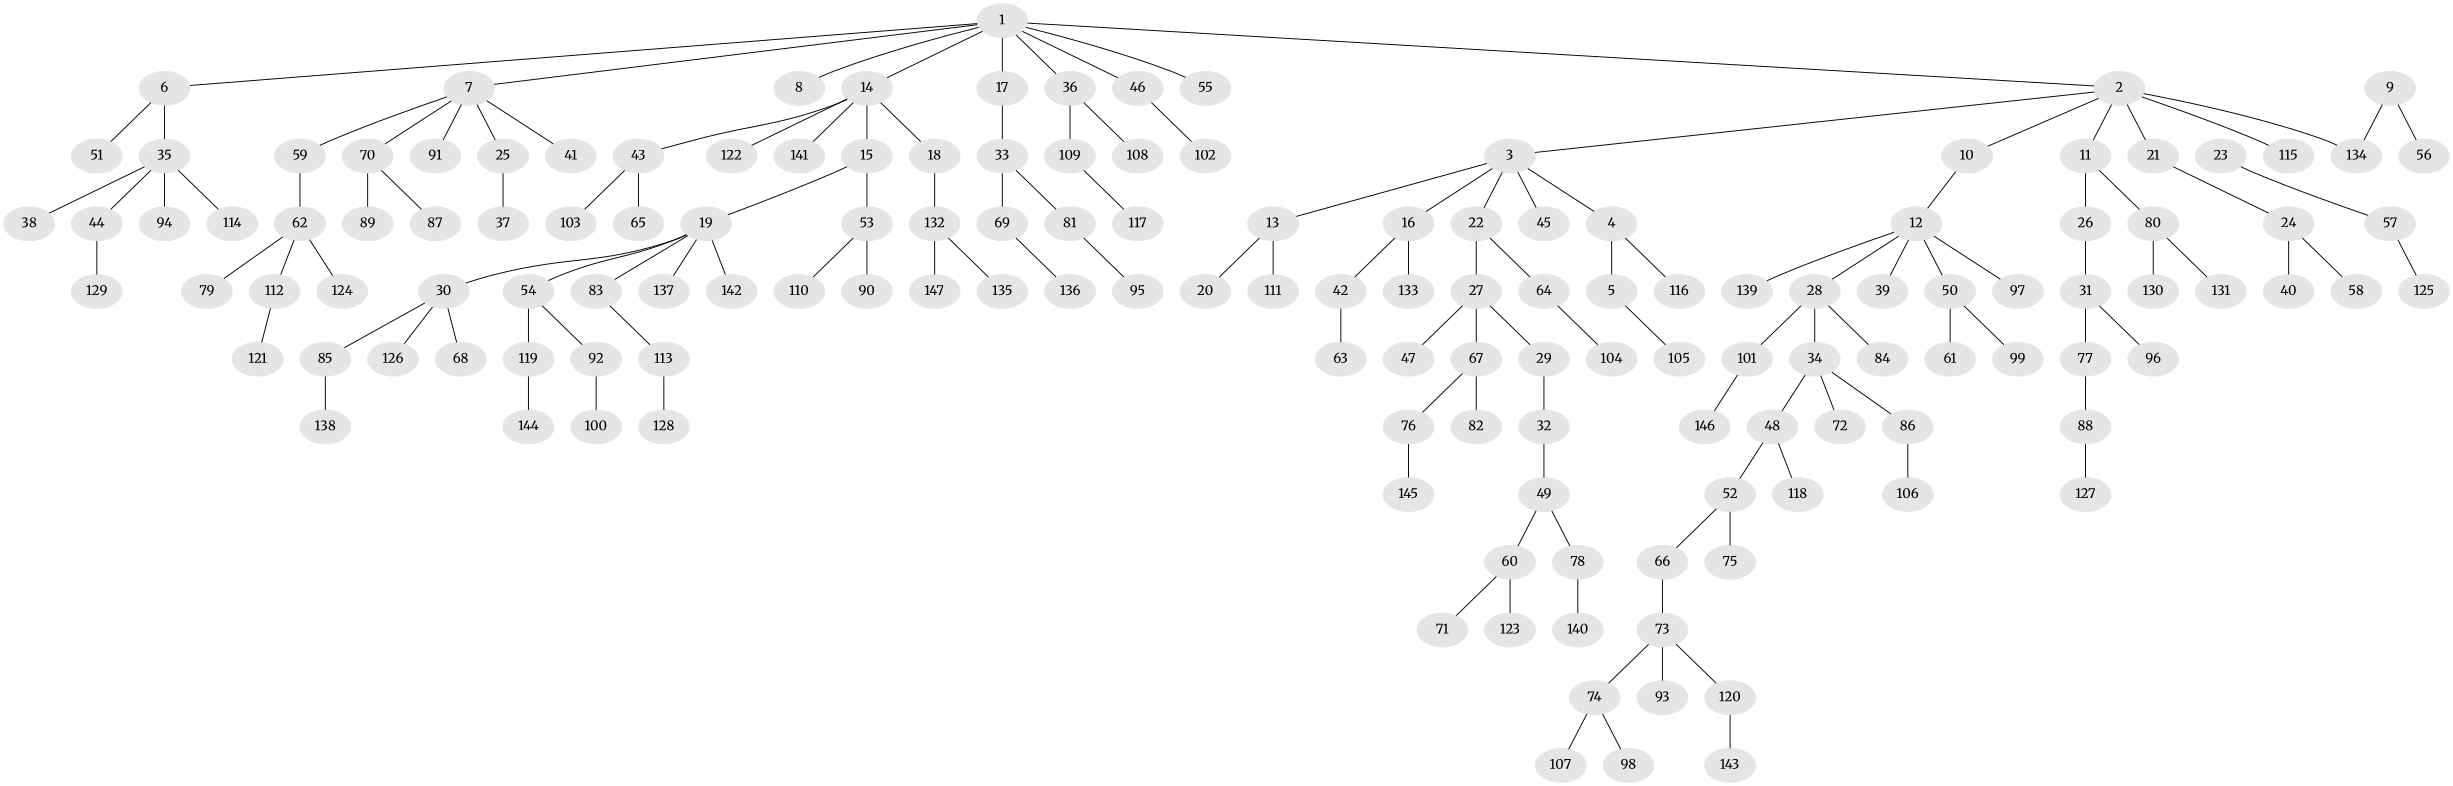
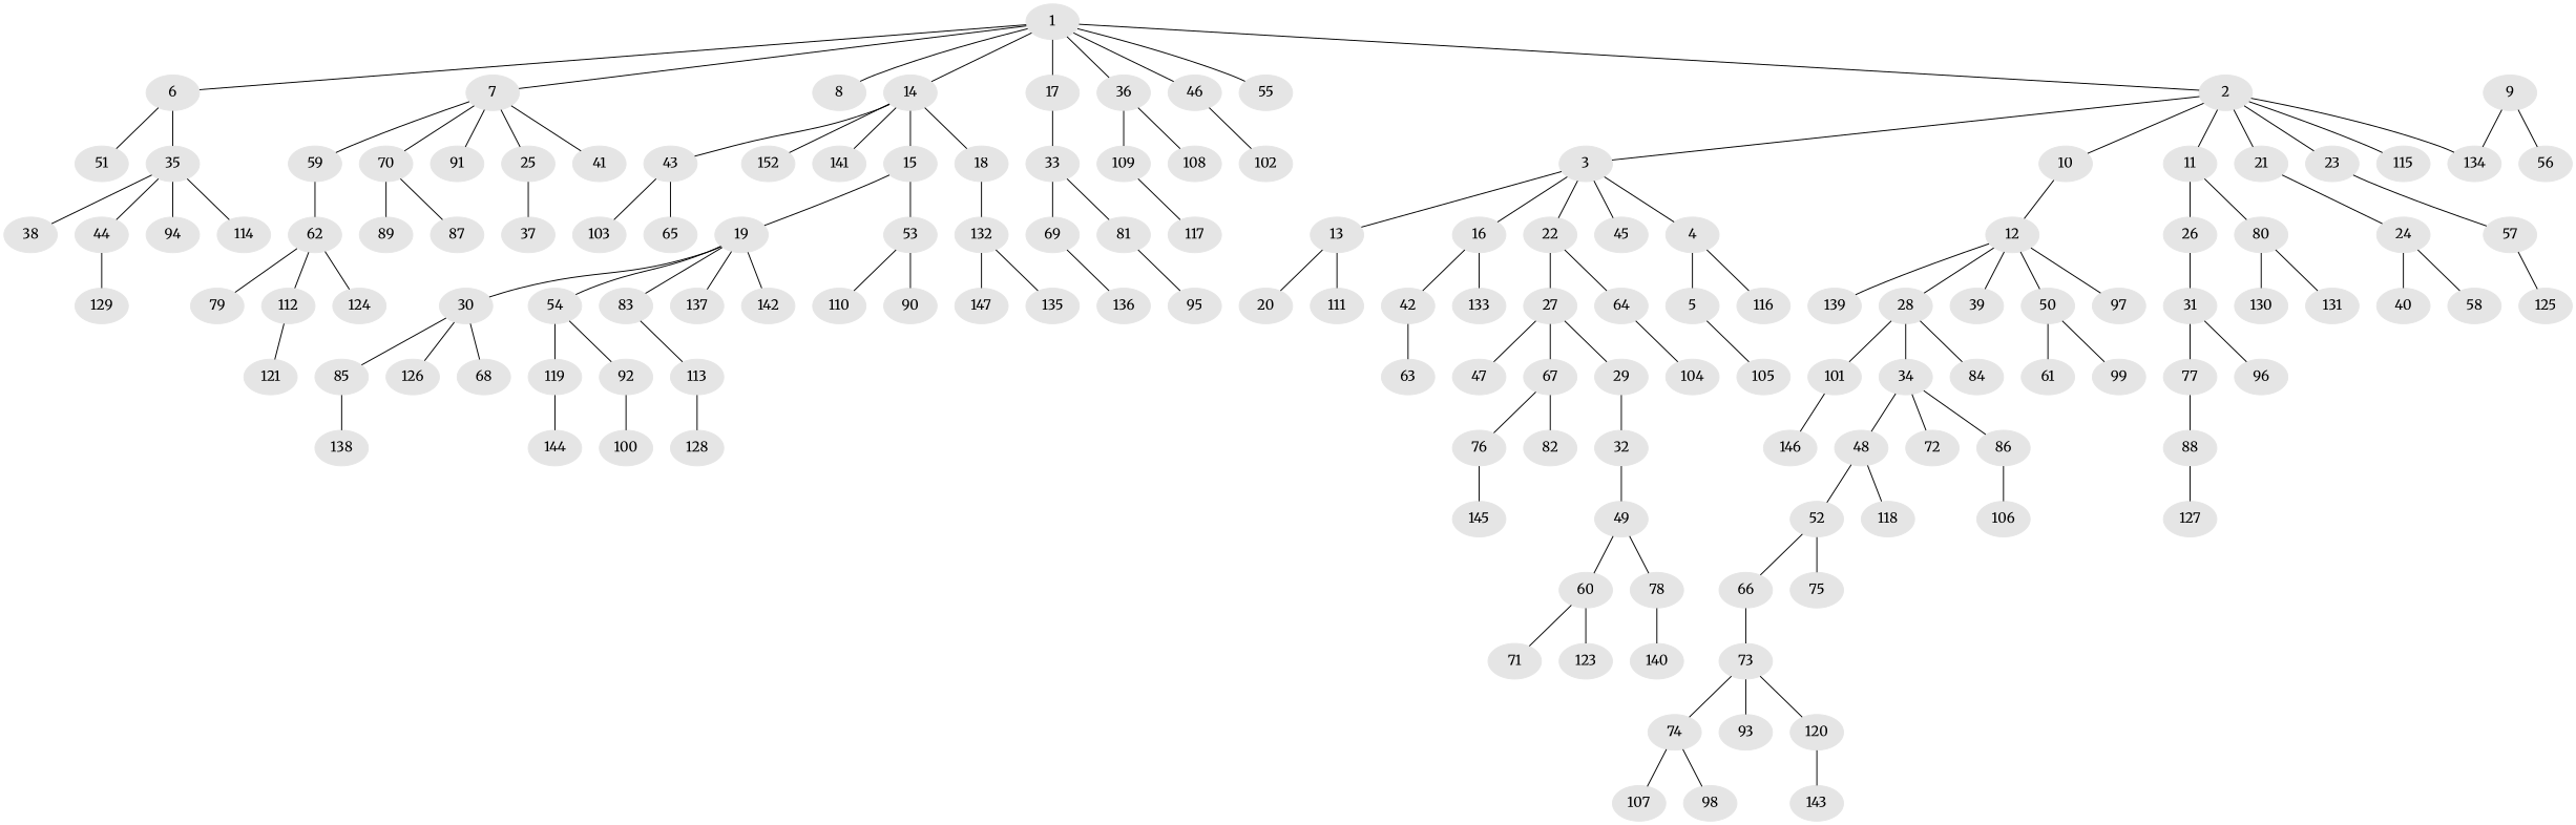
  graph {
    fontname=Merriweather
    node [color=gray90 fontname=Merriweather style=filled]
    edge [fontname=Merriweather]
    1
    2
    6
    7
    8
    14
    17
    36
    46
    55
    3
    10
    11
    21
    23
    115
    134
    35
    51
    25
    41
    59
    70
    91
    15
    18
    43
-   122
+   122 [label=152]
    141
    33
    108
    109
    102
    4
    13
    16
    22
    45
    9
    56
    12
    26
    80
    24
    57
    5
    116
    20
    111
    42
    133
    27
    64
    105
    38
    44
    94
    114
    37
    62
    87
    89
    28
    39
    50
    97
    139
    40
    58
    31
    130
    131
    34
    84
    101
    61
    99
    19
    53
    132
    65
    103
    30
    54
    83
    137
    142
    90
    110
    63
    69
    81
    135
    147
    68
    85
    126
    92
    119
    113
    29
    47
    67
    104
    125
    77
    96
    32
    82
    76
    48
    72
    86
    146
    49
    138
    88
    60
    78
    136
    95
    52
    118
    129
    117
    66
    75
    71
    123
    140
    73
    100
    144
    79
    112
    124
    121
    74
    93
    120
    145
    98
    107
    143
    127
    128
    106
    1 -- 2
    1 -- 6
    1 -- 7
    1 -- 8
    1 -- 14
    1 -- 17
    1 -- 36
    1 -- 46
    1 -- 55
    2 -- 3
    2 -- 10
    2 -- 11
    2 -- 21
+   2 -- 23
    2 -- 115
    2 -- 134
    6 -- 35
    6 -- 51
    7 -- 25
    7 -- 41
    7 -- 59
    7 -- 70
    7 -- 91
    14 -- 15
    14 -- 18
    14 -- 43
    14 -- 122
    14 -- 141
    17 -- 33
    36 -- 108
    36 -- 109
    46 -- 102
    3 -- 4
    3 -- 13
    3 -- 16
    3 -- 22
    3 -- 45
    10 -- 12
    11 -- 26
    11 -- 80
    21 -- 24
    23 -- 57
    35 -- 38
    35 -- 44
    35 -- 94
    35 -- 114
    25 -- 37
    59 -- 62
    70 -- 87
    70 -- 89
    15 -- 19
    15 -- 53
    18 -- 132
    43 -- 65
    43 -- 103
    33 -- 69
    33 -- 81
    109 -- 117
    4 -- 5
    4 -- 116
    13 -- 20
    13 -- 111
    16 -- 42
    16 -- 133
    22 -- 27
    22 -- 64
    9 -- 134
    9 -- 56
    12 -- 28
    12 -- 39
    12 -- 50
    12 -- 97
    12 -- 139
    26 -- 31
    80 -- 130
    80 -- 131
    24 -- 40
    24 -- 58
    57 -- 125
    5 -- 105
    42 -- 63
    27 -- 29
    27 -- 47
    27 -- 67
    64 -- 104
    44 -- 129
    62 -- 79
    62 -- 112
    62 -- 124
    28 -- 34
    28 -- 84
    28 -- 101
    50 -- 61
    50 -- 99
    31 -- 77
    31 -- 96
    34 -- 48
    34 -- 72
    34 -- 86
    101 -- 146
    19 -- 30
    19 -- 54
    19 -- 83
    19 -- 137
    19 -- 142
    53 -- 90
    53 -- 110
    132 -- 135
    132 -- 147
    30 -- 68
    30 -- 85
    30 -- 126
    54 -- 92
    54 -- 119
    83 -- 113
    69 -- 136
    81 -- 95
    85 -- 138
    92 -- 100
    119 -- 144
    113 -- 128
    29 -- 32
    67 -- 82
    67 -- 76
    77 -- 88
    32 -- 49
    76 -- 145
    48 -- 52
    48 -- 118
    86 -- 106
    49 -- 60
    49 -- 78
    88 -- 127
    60 -- 71
    60 -- 123
    78 -- 140
    52 -- 66
    52 -- 75
    66 -- 73
    73 -- 74
    73 -- 93
    73 -- 120
    112 -- 121
    74 -- 98
    74 -- 107
    120 -- 143
  }
